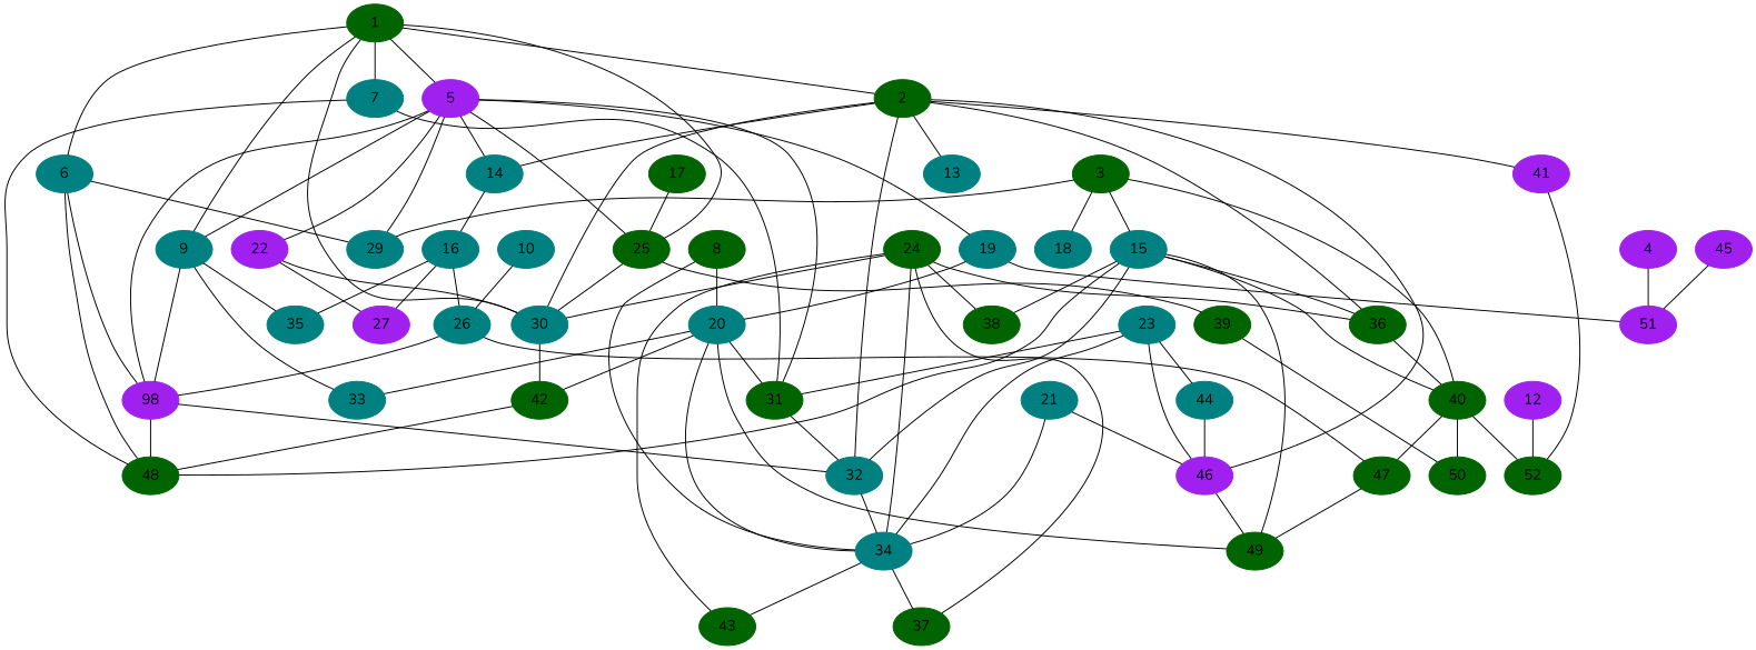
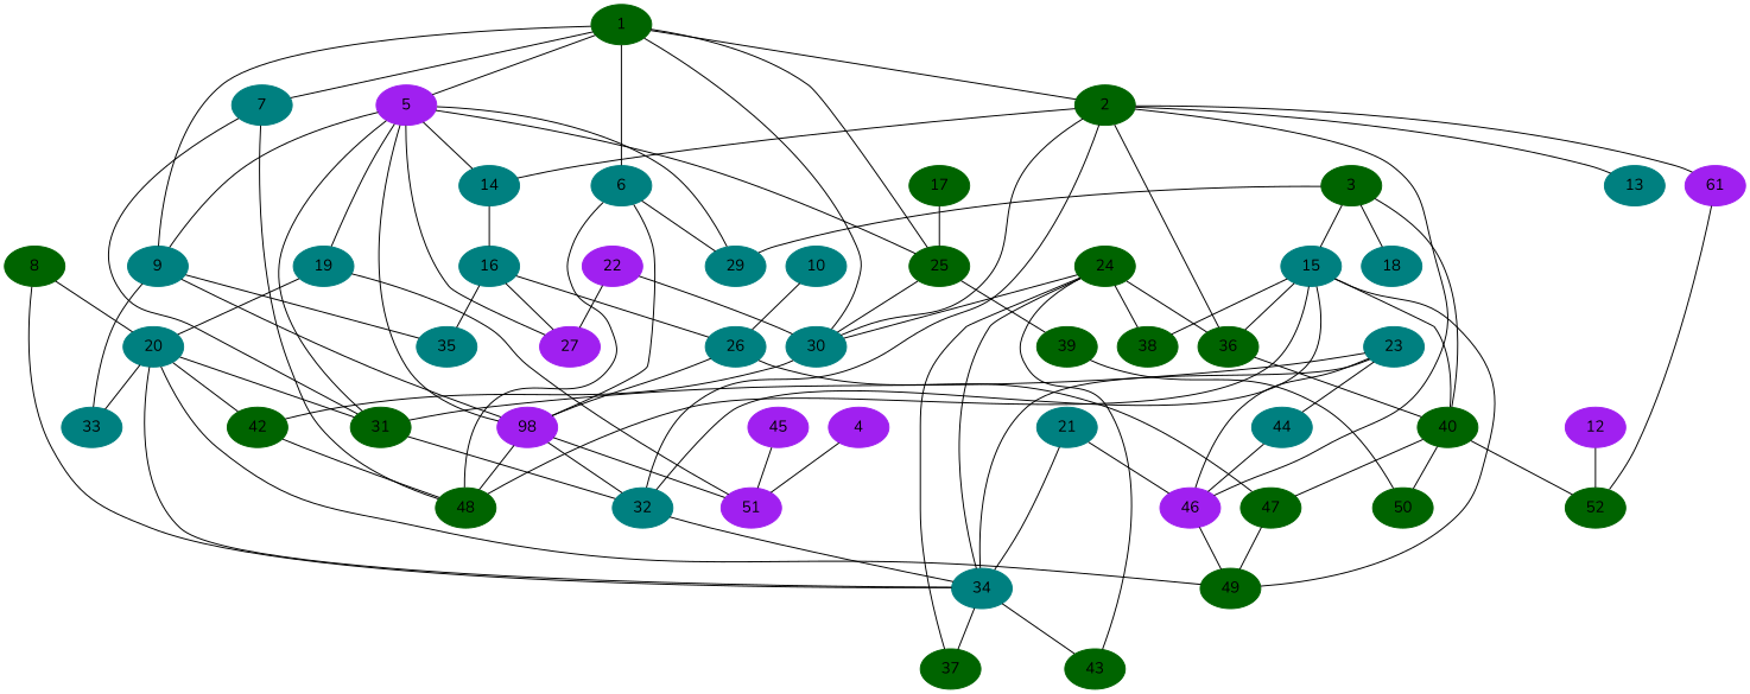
  graph {
    fontname=Nunito
    node [color=teal fontname=Nunito style=filled]
    edge [fontname=Nunito weight=1.0]
    1 [color=darkgreen]
    2 [color=darkgreen]
    5 [color=purple]
    6
    7
    9
    25 [color=darkgreen]
    30
    13
    14
    32
    36 [color=darkgreen]
-   41 [color=purple]
+   41 [color=purple label=61]
    46 [color=purple]
    29
    19
    27 [color=purple]
    n18 [color=purple label=98]
    31 [color=darkgreen]
    48 [color=darkgreen]
    33
    35
    39 [color=darkgreen]
    42 [color=darkgreen]
    16
    34
    40 [color=darkgreen]
    52 [color=darkgreen]
    49 [color=darkgreen]
    3 [color=darkgreen]
    15
    18
    38 [color=darkgreen]
    47 [color=darkgreen]
    50 [color=darkgreen]
    4 [color=purple]
    51 [color=purple]
    20
    8 [color=darkgreen]
    37 [color=darkgreen]
    43 [color=darkgreen]
    10
    26
    12 [color=purple]
    17 [color=darkgreen]
    21
    22 [color=purple]
    23
    44
    24 [color=darkgreen]
    45 [color=purple]
    1 -- 2
    1 -- 5
    1 -- 6 [weight=2.0]
    1 -- 7 [weight=2.0]
    1 -- 9
    1 -- 25
    1 -- 30
    2 -- 30
    2 -- 13
    2 -- 14
    2 -- 32
    2 -- 36
    2 -- 41
    2 -- 46
    5 -- 9
    5 -- 25
    5 -- 14
    5 -- 29
    5 -- 19
-   5 -- 22
+   5 -- 27
    5 -- n18 [weight=2.0]
    5 -- 31
    6 -- 29
    6 -- n18
    6 -- 48
    7 -- 31
    7 -- 48
    9 -- n18
    9 -- 33
    9 -- 35
    25 -- 30
    25 -- 39
    30 -- 42
    14 -- 16
    32 -- 34
    36 -- 40
    41 -- 52
    46 -- 49
    19 -- 51
    19 -- 20
    n18 -- 32
    n18 -- 48
+   n18 -- 51
    31 -- 32
    39 -- 50
    42 -- 48
    16 -- 27
    16 -- 35
    16 -- 26
    34 -- 37
    34 -- 43
    40 -- 52
    40 -- 47
    40 -- 50
    3 -- 29
    3 -- 40
    3 -- 15
    3 -- 18
    15 -- 32 [weight=2.0]
    15 -- 36
    15 -- 48
    15 -- 40
    15 -- 49
    15 -- 38 [weight=2.0]
    47 -- 49
    4 -- 51
    20 -- 31 [weight=2.0]
    20 -- 33
    20 -- 42
    20 -- 34 [weight=2.0]
    20 -- 49
    8 -- 34
    8 -- 20 [weight=2.0]
    10 -- 26
    26 -- n18
    26 -- 47
    12 -- 52
    17 -- 25
    21 -- 46
    21 -- 34 [weight=2.0]
    22 -- 30
    22 -- 27
    23 -- 46
    23 -- 31
    23 -- 34
    23 -- 44
    44 -- 46
    24 -- 30
    24 -- 36
    24 -- 34
    24 -- 38
    24 -- 37
    24 -- 43
    45 -- 51
  }
